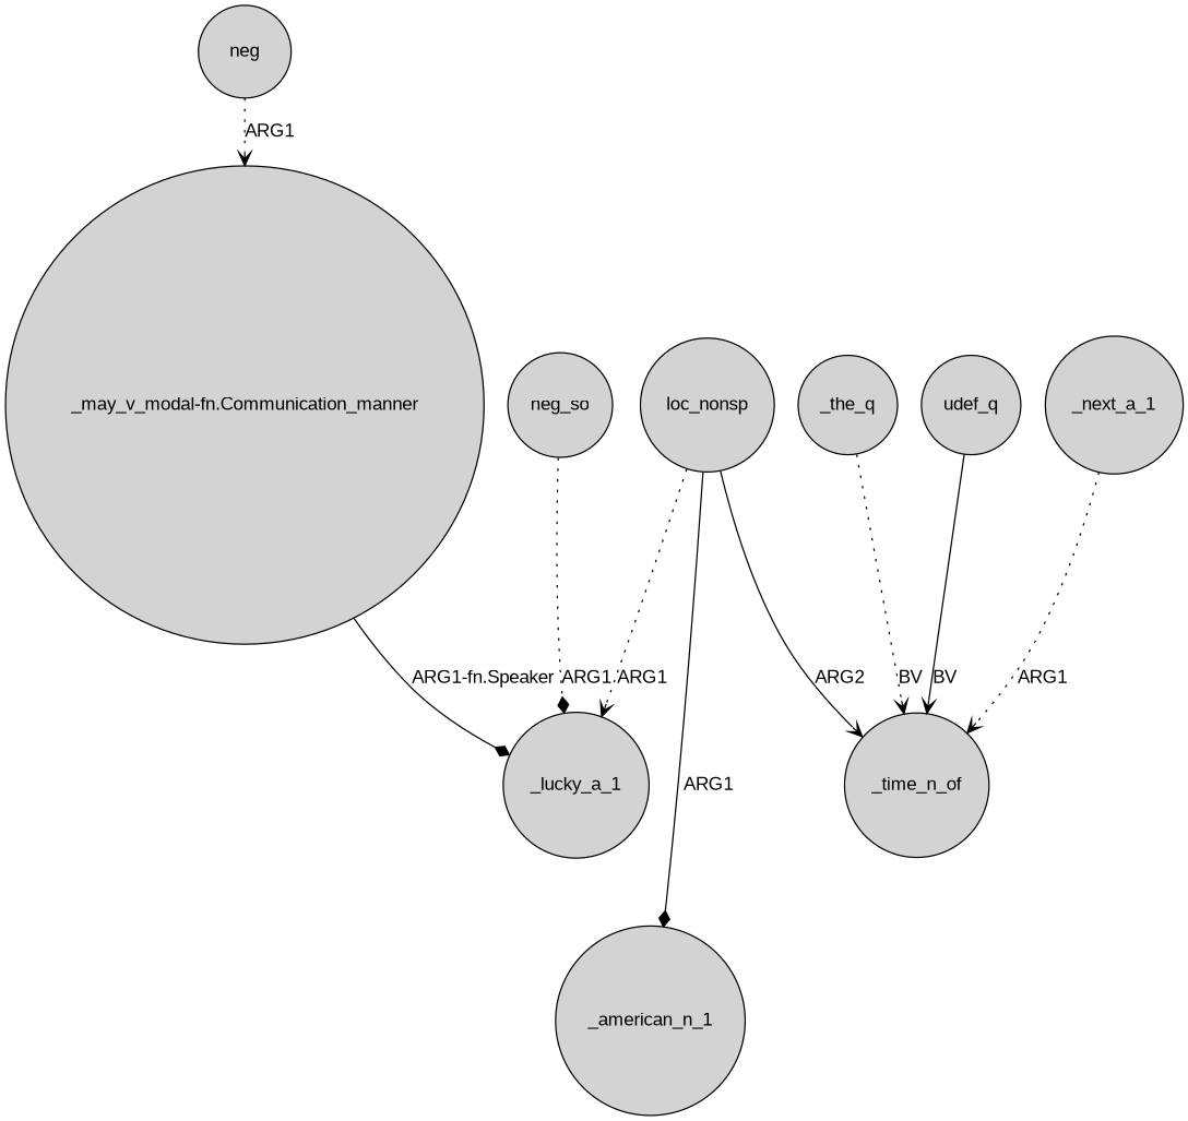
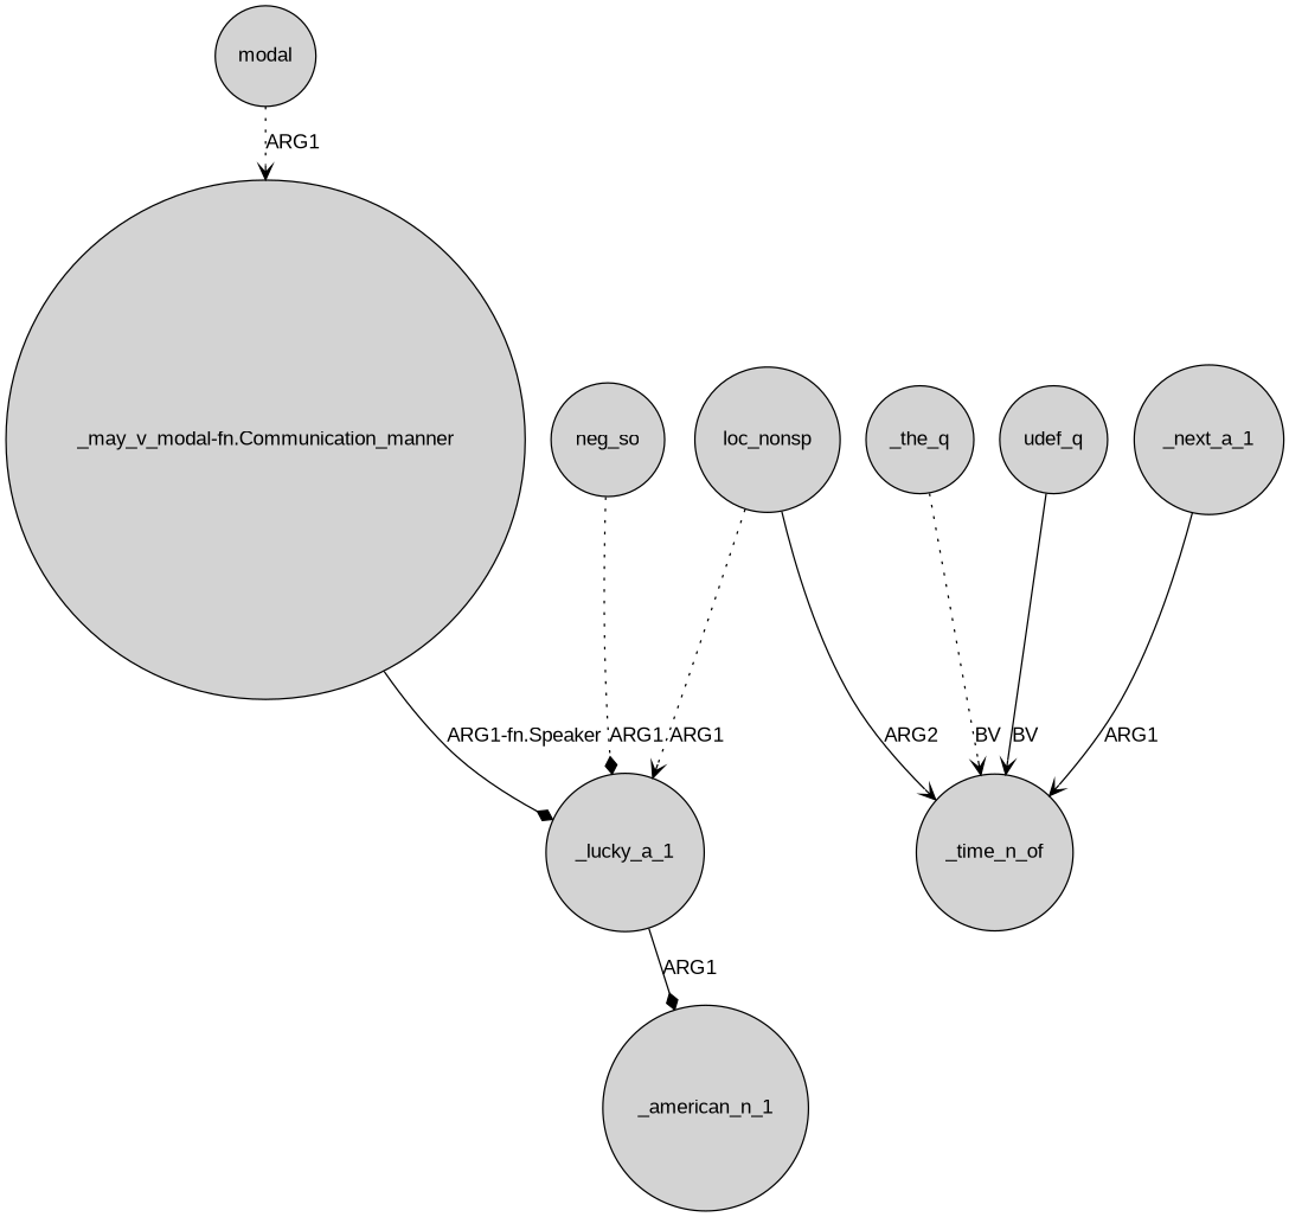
  digraph {
    fontname="Liberation Sans"
    node [fontname="Liberation Sans" shape=circle style=filled]
    edge [arrowhead=vee fontname="Liberation Sans" style=dotted]
    _lucky_a_1
    _american_n_1
    loc_nonsp
    _time_n_of
    _the_q
    udef_q
    _next_a_1
    "_may_v_modal-fn.Communication_manner"
-   neg
+   neg [label=modal]
    n10 [label=neg_so]
-   loc_nonsp -> _american_n_1 [arrowhead=diamond label=ARG1 style=solid]
+   _lucky_a_1 -> _american_n_1 [arrowhead=diamond label=ARG1 style=solid]
    loc_nonsp -> _lucky_a_1 [label=ARG1]
    loc_nonsp -> _time_n_of [label=ARG2 style=solid]
    _the_q -> _time_n_of [label=BV]
    udef_q -> _time_n_of [label=BV style=solid]
-   _next_a_1 -> _time_n_of [label=ARG1]
+   _next_a_1 -> _time_n_of [label=ARG1 style=solid]
    "_may_v_modal-fn.Communication_manner" -> _lucky_a_1 [arrowhead=diamond label="ARG1-fn.Speaker" style=solid]
    neg -> "_may_v_modal-fn.Communication_manner" [label=ARG1]
    n10 -> _lucky_a_1 [arrowhead=diamond label=ARG1]
  }
